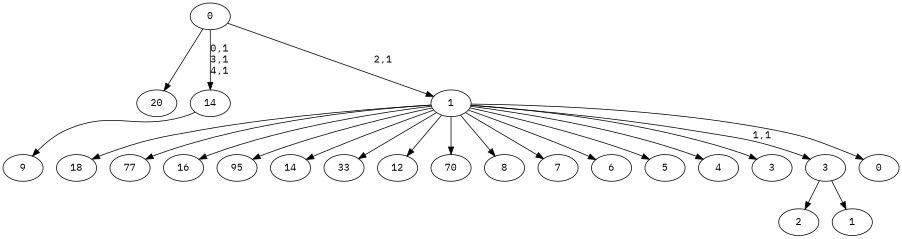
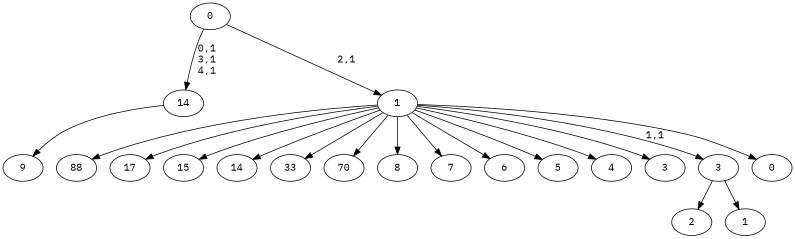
  digraph {
    fontname="IBM Plex Mono"
    node [fontname="IBM Plex Mono"]
    edge [fontname="IBM Plex Mono"]
-   n1 [label=20]
-   n2 [label=18]
-   n3 [label=77]
-   n4 [label=16]
-   n5 [label=95]
+   n2 [label=88]
+   n3 [label=17]
+   n5 [label=15]
    n6 [label=14]
    n7 [label=33]
-   n8 [label=12]
    n9 [label=70]
    n10 [label=9]
    14
    n12 [label=8]
    n13 [label=7]
    n14 [label=6]
    n15 [label=5]
    n16 [label=4]
    n17 [label=3]
    n18 [label=2]
    n19 [label=1]
    3
    n21 [label=0]
    1
    0
    14 -> n10
    3 -> n18
    3 -> n19
    1 -> n2
    1 -> n3
-   1 -> n4
    1 -> n5
    1 -> n6
    1 -> n7
-   1 -> n8
    1 -> n9
    1 -> n12
    1 -> n13
    1 -> n14
    1 -> n15
    1 -> n16
    1 -> n17
    1 -> 3 [label="1,1"]
    1 -> n21
-   0 -> n1
    0 -> 14 [label="0,1\n3,1\n4,1"]
    0 -> 1 [label="2,1"]
  }
